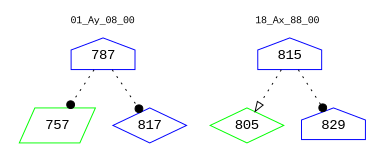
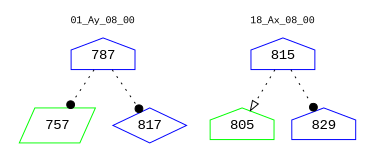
  digraph {
    fontname="Liberation Mono"
    node [color=blue fontname="Liberation Mono" shape=house]
    edge [arrowhead=dot color=black fontname="Liberation Mono" style=dotted]
    n1 [label=787]
    n2 [color=green label=757 shape=parallelogram]
    n3 [label=817 shape=diamond]
    n4 [label=815]
-   n5 [color=green label=805 shape=diamond]
+   n5 [color=green label=805]
    n6 [label=829]
    subgraph cluster_1 {
      color=white
      fontsize=10
      label="01_Ay_08_00"
      n1
      n2
      n3
    }
    subgraph cluster_2 {
      color=white
      fontsize=10
-     label="18_Ax_88_00"
+     label="18_Ax_08_00"
      n4
      n5
      n6
    }
    n1 -> n2
    n1 -> n3
    n4 -> n5 [arrowhead=onormal]
    n4 -> n6
  }
